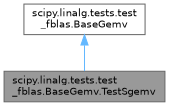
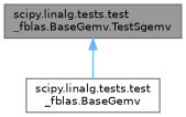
  digraph {
    node [color=gray40 fontname=Helvetica fontsize=10 shape=box style=filled]
    n1 [fillcolor=grey60 fontcolor=black height=0.2 label="scipy.linalg.tests.test\l_fblas.BaseGemv.TestSgemv" width=0.4]
    n2 [fillcolor=white height=0.2 label="scipy.linalg.tests.test\l_fblas.BaseGemv" width=0.4]
-   n2 -> n1 [color=steelblue1 dir=back fontname=Helvetica fontsize=10 labelfontname=Helvetica labelfontsize=10 style=solid]
+   n1 -> n2 [color=steelblue1 dir=back fontname=Helvetica fontsize=10 labelfontname=Helvetica labelfontsize=10 style=solid]
  }
